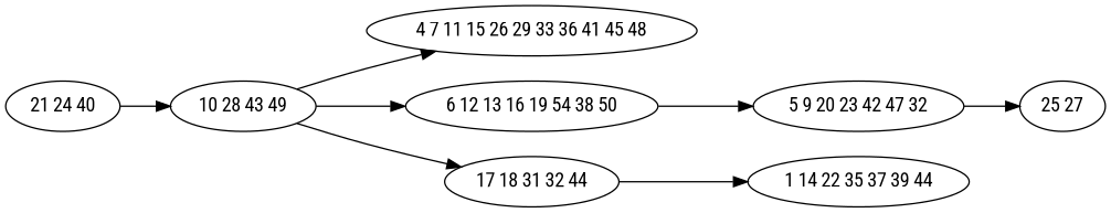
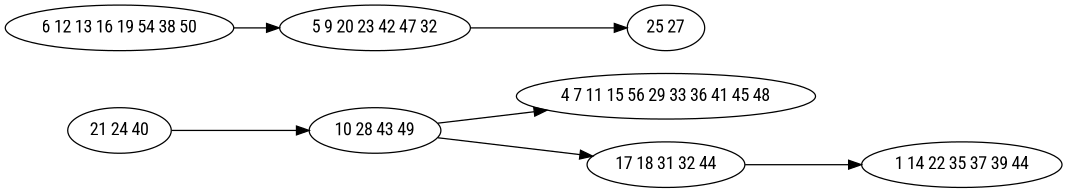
  digraph {
    fontname="Roboto Condensed"
    rankdir=LR
    node [fontname="Roboto Condensed"]
    edge [fontname="Roboto Condensed"]
    n1 [label="10 28 43 49"]
-   n2 [label="4 7 11 15 26 29 33 36 41 45 48"]
+   n2 [label="4 7 11 15 56 29 33 36 41 45 48"]
    n3 [label="6 12 13 16 19 54 38 50"]
    n4 [label="17 18 31 32 44"]
    n5 [label="21 24 40"]
    n6 [label="5 9 20 23 42 47 32"]
    n7 [label="1 14 22 35 37 39 44"]
    n8 [label="25 27"]
    n1 -> n2
-   n1 -> n3
    n1 -> n4
    n3 -> n6
    n4 -> n7
    n5 -> n1
    n6 -> n8
  }
